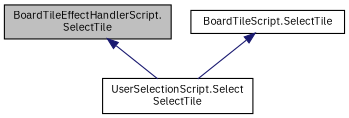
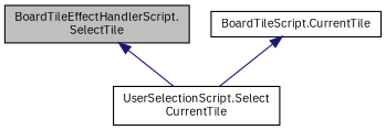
  digraph {
    fontname="IBM Plex Sans"
    rankdir=TB
    node [color=black fillcolor=white fontname="IBM Plex Sans" fontsize=10 shape=record style=filled]
    edge [color=midnightblue dir=back fontname="IBM Plex Sans" fontsize=10 labelfontname=Helvetica labelfontsize=10 style=solid]
    n1 [fillcolor=grey75 fontcolor=black height=0.2 label="BoardTileEffectHandlerScript.\lSelectTile" width=0.4]
-   n2 [height=0.2 label="UserSelectionScript.Select\lSelectTile" width=0.4]
-   n3 [height=0.2 label="BoardTileScript.SelectTile" width=0.4]
+   n2 [height=0.2 label="UserSelectionScript.Select\lCurrentTile" width=0.4]
+   n3 [height=0.2 label="BoardTileScript.CurrentTile" width=0.4]
    n1 -> n2
    n3 -> n2
  }
